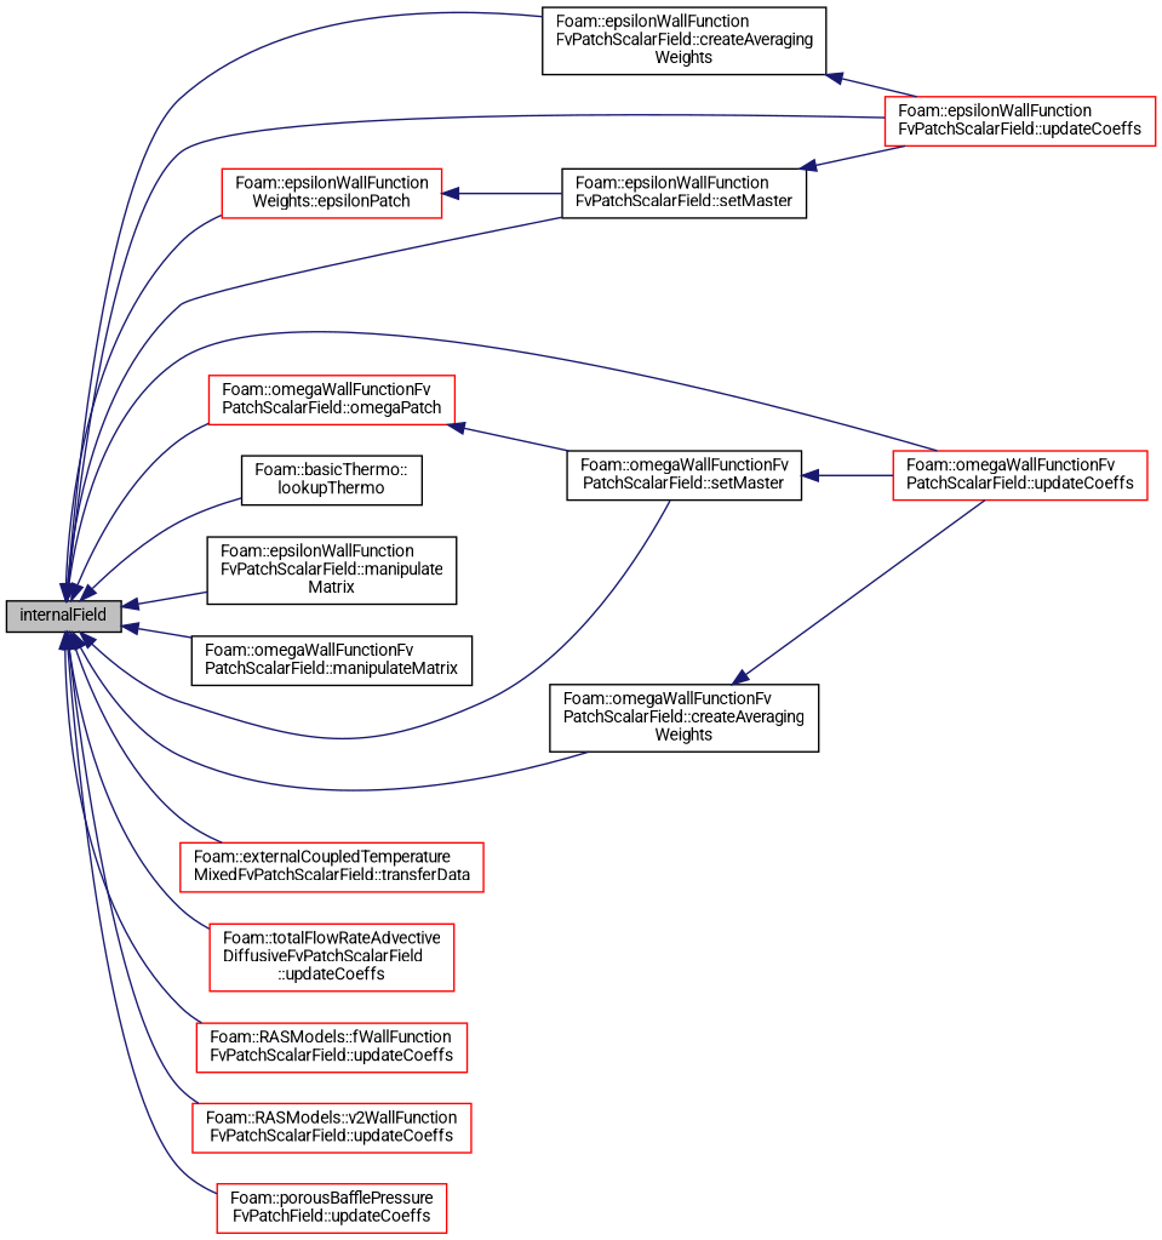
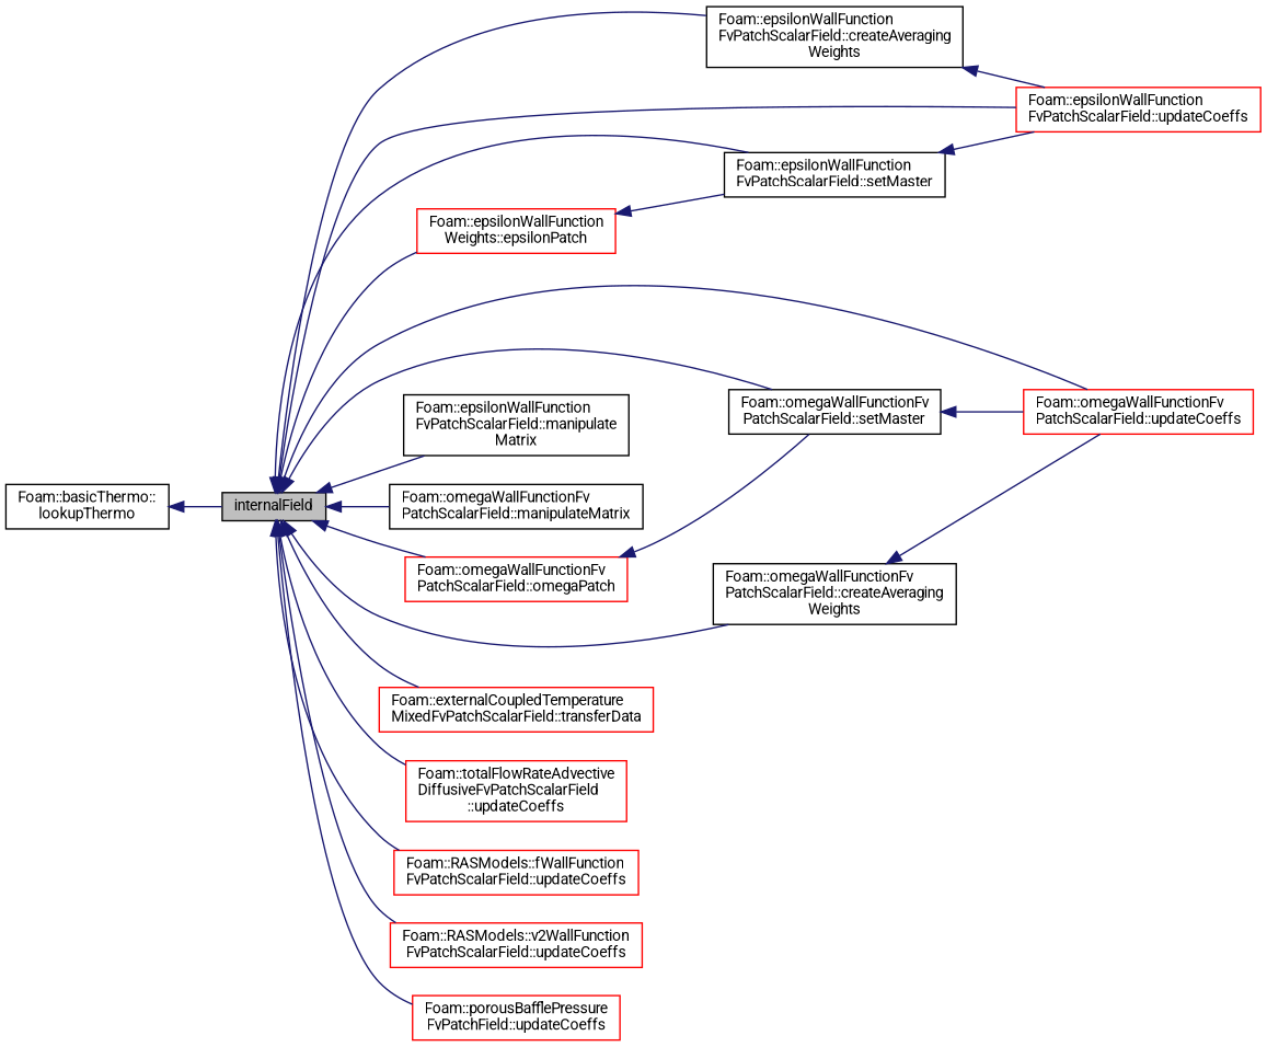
  digraph {
    fontname=Roboto
    rankdir=LR
    node [color=red fontname=Roboto fontsize=10 shape=record]
    edge [color=midnightblue dir=back fontname=Roboto fontsize=10 labelfontname=Helvetica labelfontsize=10 style=solid]
    n1 [color=black fillcolor=grey75 fontcolor=black height=0.2 label=internalField style=filled width=0.4]
    n2 [color=black height=0.2 label="Foam::epsilonWallFunction\lFvPatchScalarField::createAveraging\lWeights" width=0.4]
    n3 [height=0.2 label="Foam::epsilonWallFunction\lFvPatchScalarField::updateCoeffs" width=0.4]
    n4 [color=black height=0.2 label="Foam::omegaWallFunctionFv\lPatchScalarField::createAveraging\lWeights" width=0.4]
    n5 [height=0.2 label="Foam::omegaWallFunctionFv\lPatchScalarField::updateCoeffs" width=0.4]
    n6 [height=0.2 label="Foam::epsilonWallFunction\lWeights::epsilonPatch" width=0.4]
    n7 [color=black height=0.2 label="Foam::epsilonWallFunction\lFvPatchScalarField::setMaster" width=0.4]
    n8 [color=black height=0.2 label="Foam::basicThermo::\llookupThermo" width=0.4]
    n9 [color=black height=0.2 label="Foam::epsilonWallFunction\lFvPatchScalarField::manipulate\lMatrix" width=0.4]
    n10 [color=black height=0.2 label="Foam::omegaWallFunctionFv\lPatchScalarField::manipulateMatrix" width=0.4]
    n11 [height=0.2 label="Foam::omegaWallFunctionFv\lPatchScalarField::omegaPatch" width=0.4]
    n12 [color=black height=0.2 label="Foam::omegaWallFunctionFv\lPatchScalarField::setMaster" width=0.4]
    n13 [height=0.2 label="Foam::externalCoupledTemperature\lMixedFvPatchScalarField::transferData" width=0.4]
    n14 [height=0.2 label="Foam::totalFlowRateAdvective\lDiffusiveFvPatchScalarField\l::updateCoeffs" width=0.4]
    n15 [height=0.2 label="Foam::RASModels::fWallFunction\lFvPatchScalarField::updateCoeffs" width=0.4]
    n16 [height=0.2 label="Foam::RASModels::v2WallFunction\lFvPatchScalarField::updateCoeffs" width=0.4]
    n17 [height=0.2 label="Foam::porousBafflePressure\lFvPatchField::updateCoeffs" width=0.4]
    n1 -> n2
    n1 -> n3
    n1 -> n4
    n1 -> n5
    n1 -> n6
    n1 -> n7
-   n1 -> n8
+   n8 -> n1
    n1 -> n9
    n1 -> n10
    n1 -> n11
    n1 -> n12
    n1 -> n13
    n1 -> n14
    n1 -> n15
    n1 -> n16
    n1 -> n17
    n2 -> n3
    n4 -> n5
    n6 -> n7
    n7 -> n3
    n11 -> n12
    n12 -> n5
  }
